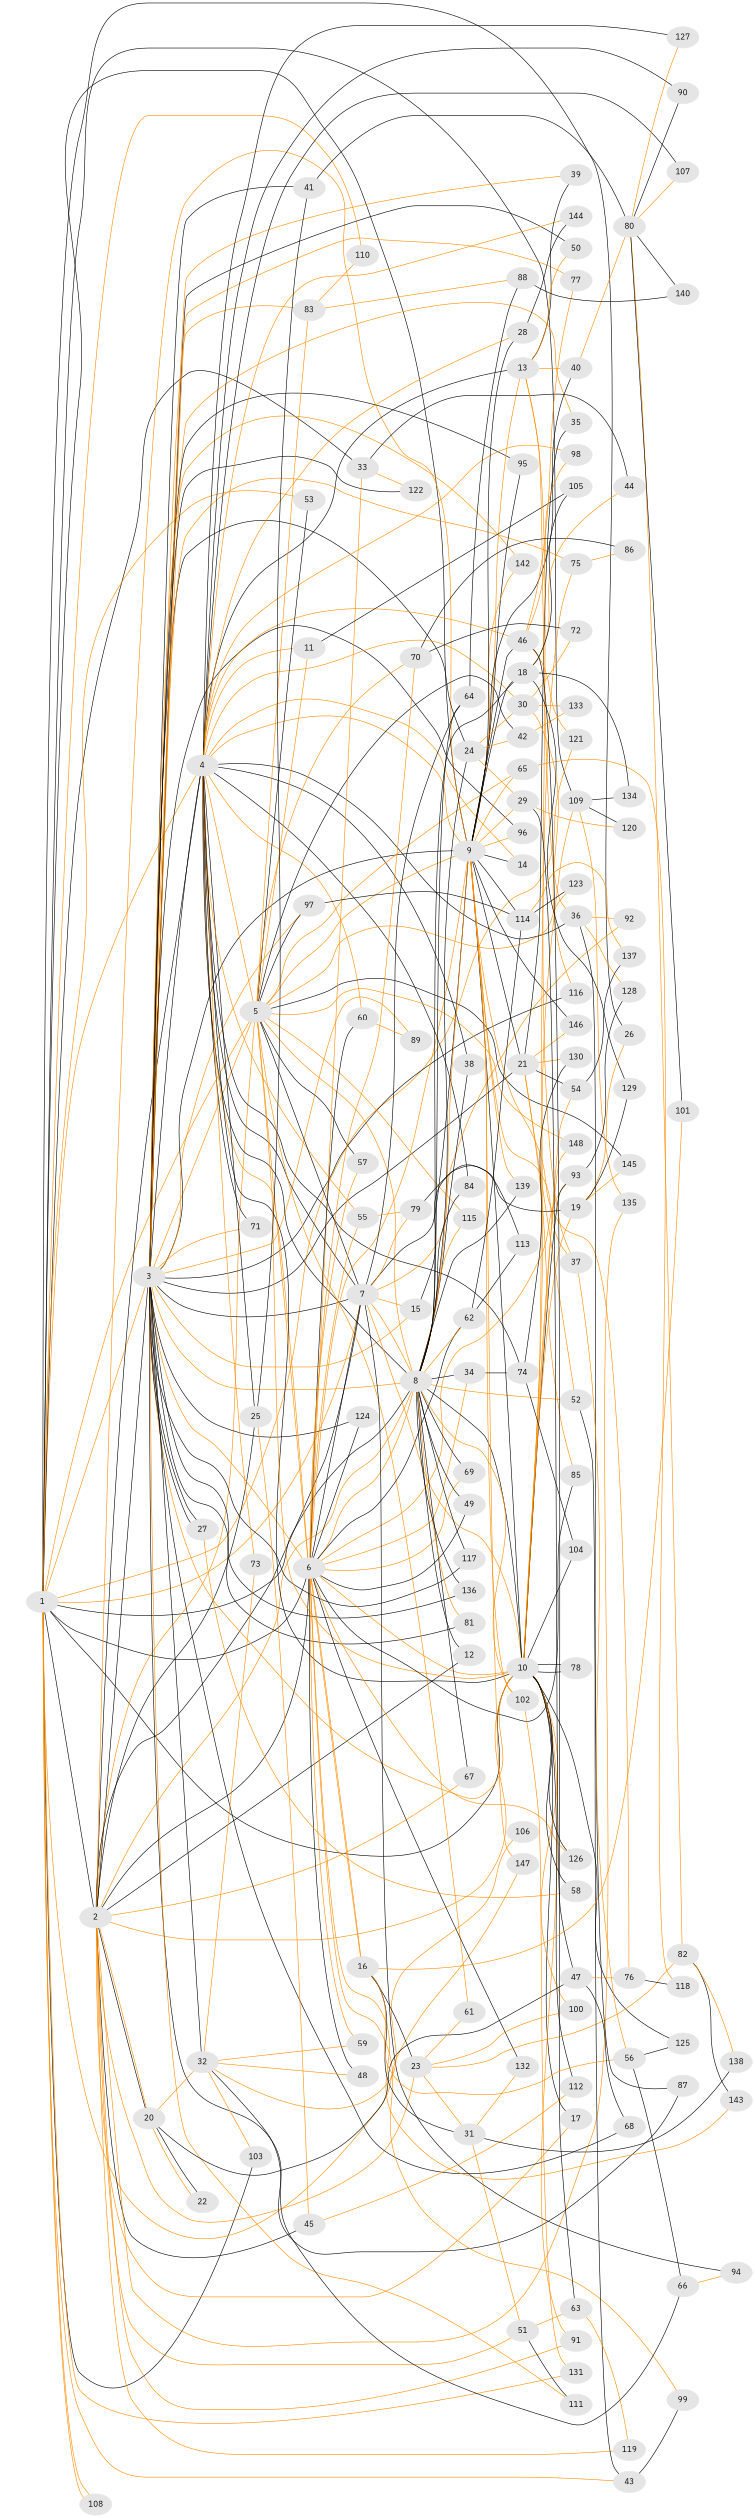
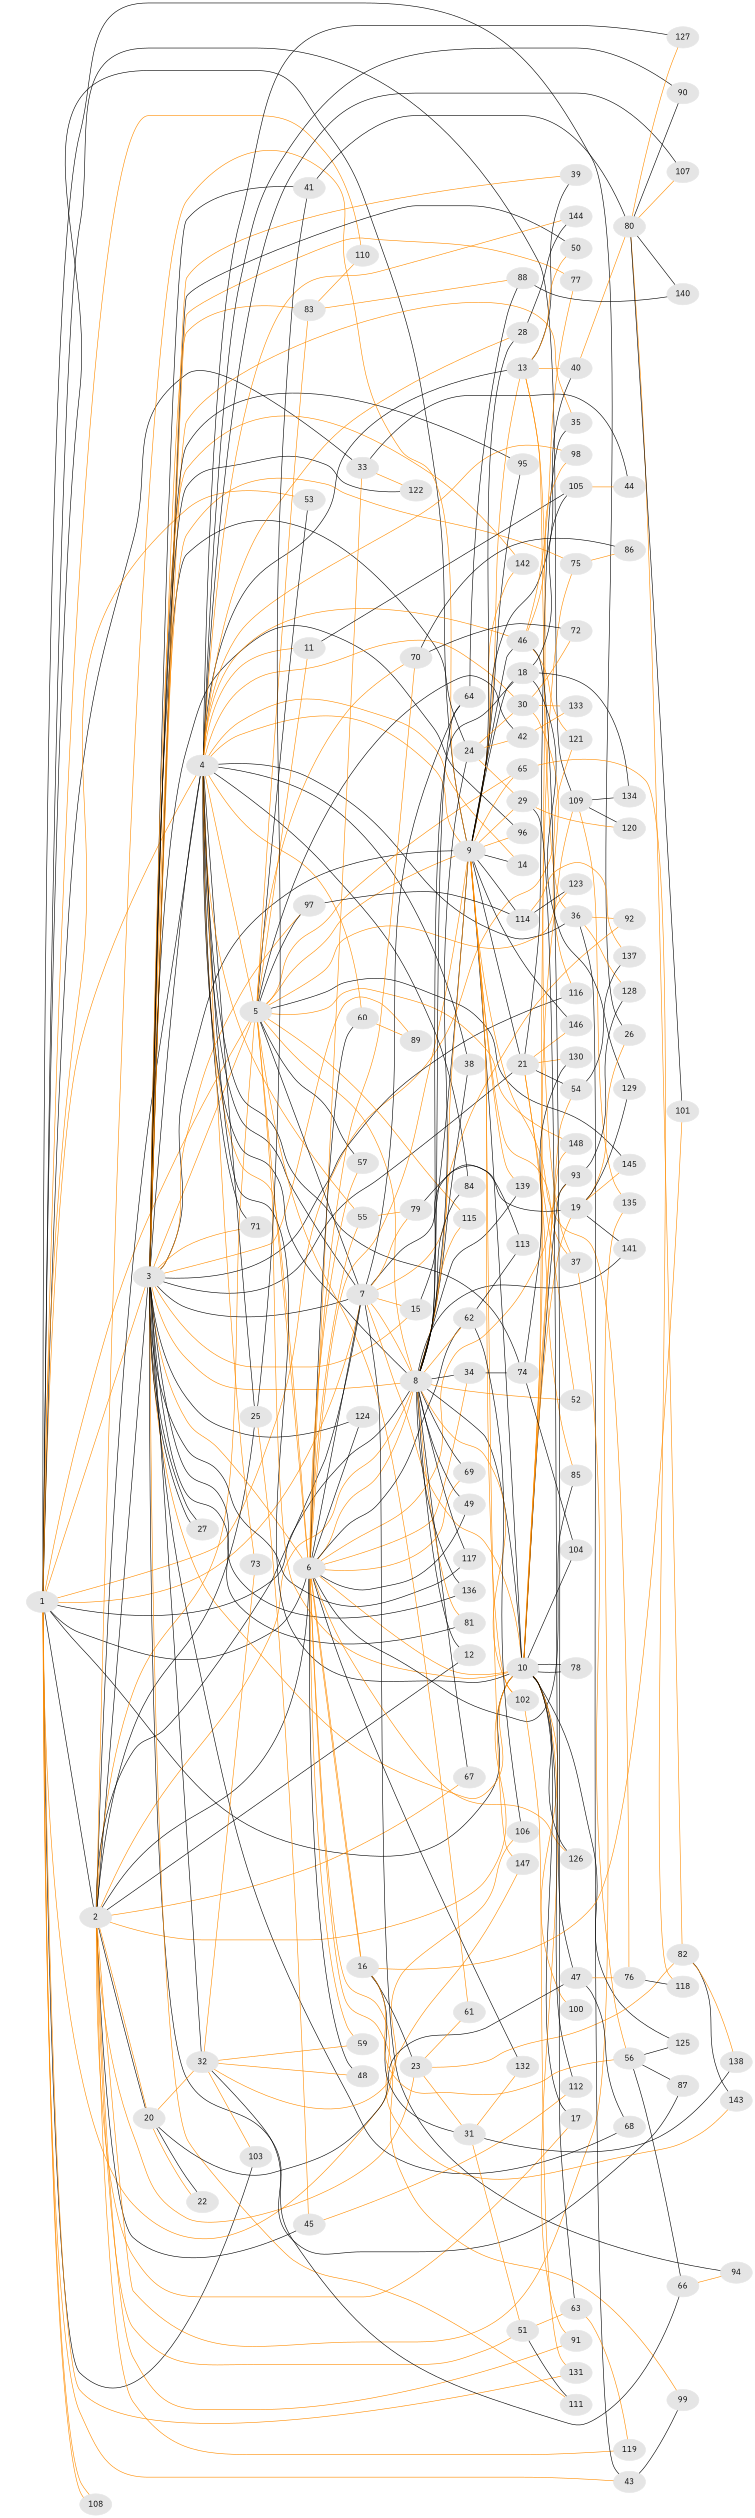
  graph {
    fontname="IBM Plex Sans"
    rankdir=LR
    node [color=gray90 fontname="IBM Plex Sans" style=filled]
    edge [color=darkorange fontname="IBM Plex Sans"]
    1
    2
    3
    4
    5
    6
    7
    8
    9
    10
    26
    33
    43
    53
    103
    108
    109
    110
    121
    131
    147
    12
    17
    20
    23
    25
    45
    51
    67
    91
    119
    135
    15
    21
    24
    27
    32
    35
    39
    41
    50
    68
    71
    75
    77
    81
    83
    87
    89
    95
    96
    97
    111
    116
    117
    122
    124
    136
    142
    11
    13
    14
    28
    30
    36
    38
    46
    55
    60
    73
    74
    84
    90
    98
    107
    127
    144
    42
    57
    61
    65
    70
    115
    123
    145
    148
    16
    34
    48
    49
    59
    62
    69
    85
    93
    99
    126
    132
    143
    64
    79
    92
    94
    18
    52
    102
    139
+   141
    29
    37
    40
    76
    114
    146
    19
    54
-   58
    78
    100
    104
    112
    125
    44
    134
    120
    22
    47
    31
    82
    63
    130
    66
    106
    80
    86
    88
    105
    72
    133
    128
    118
    56
    101
    113
    129
    137
    138
    140
    1 -- 2 [color=black]
    1 -- 3
    1 -- 4
    1 -- 5
    1 -- 6 [color=black]
    1 -- 7
    1 -- 8 [color=black]
    1 -- 9 [color=black]
    1 -- 10 [color=black]
    1 -- 26 [color=black]
    1 -- 33 [color=black]
    1 -- 43
    1 -- 53
    1 -- 103 [color=black]
    1 -- 108
    1 -- 108
    1 -- 109 [color=black]
    1 -- 110
    1 -- 121
    1 -- 131
    1 -- 147
    2 -- 3 [color=black]
    2 -- 4 [color=black]
    2 -- 5
    2 -- 6 [color=black]
    2 -- 7 [color=black]
    2 -- 8
    2 -- 9
    2 -- 10
    2 -- 12 [color=black]
    2 -- 17
    2 -- 20 [color=black]
    2 -- 20
    2 -- 23
    2 -- 25 [color=black]
    2 -- 45 [color=black]
    2 -- 51
    2 -- 67
    2 -- 91
    2 -- 119
    2 -- 135
    3 -- 4 [color=black]
    3 -- 5
    3 -- 6
    3 -- 7 [color=black]
    3 -- 8
    3 -- 9 [color=black]
    3 -- 10
    3 -- 15
    3 -- 21 [color=black]
    3 -- 24 [color=black]
    3 -- 27 [color=black]
    3 -- 27 [color=black]
    3 -- 32 [color=black]
    3 -- 35
    3 -- 39
    3 -- 41 [color=black]
    3 -- 50 [color=black]
    3 -- 68 [color=black]
    3 -- 71
    3 -- 75
    3 -- 77
    3 -- 81 [color=black]
    3 -- 83
    3 -- 87 [color=black]
    3 -- 89
    3 -- 95 [color=black]
    3 -- 96 [color=black]
    3 -- 97
    3 -- 111
    3 -- 116 [color=black]
    3 -- 117 [color=black]
    3 -- 122 [color=black]
    3 -- 124 [color=black]
    3 -- 136 [color=black]
    3 -- 142
    4 -- 5
    4 -- 6
    4 -- 7 [color=black]
    4 -- 8 [color=black]
    4 -- 9
    4 -- 10 [color=black]
    4 -- 25 [color=black]
    4 -- 71 [color=black]
    4 -- 11
    4 -- 13 [color=black]
    4 -- 14
    4 -- 28
    4 -- 30
    4 -- 36 [color=black]
    4 -- 38 [color=black]
    4 -- 46
    4 -- 55
    4 -- 60
    4 -- 73
    4 -- 74 [color=black]
    4 -- 84 [color=black]
    4 -- 90 [color=black]
    4 -- 98
    4 -- 107 [color=black]
    4 -- 127 [color=black]
    4 -- 144
    5 -- 6
    5 -- 7 [color=black]
    5 -- 8
    5 -- 9
    5 -- 10
    5 -- 53 [color=black]
    5 -- 83
    5 -- 97 [color=black]
    5 -- 11
    5 -- 42 [color=black]
    5 -- 57 [color=black]
    5 -- 61
    5 -- 65
    5 -- 70
    5 -- 115
    5 -- 123
    5 -- 145 [color=black]
    5 -- 148
    6 -- 7 [color=black]
    6 -- 8
    6 -- 9
    6 -- 10
    6 -- 33
    6 -- 124 [color=black]
    6 -- 55
    6 -- 60 [color=black]
    6 -- 57
    6 -- 70
    6 -- 16
    6 -- 16
    6 -- 34
    6 -- 48 [color=black]
    6 -- 49 [color=black]
    6 -- 59
    6 -- 62 [color=black]
    6 -- 69
    6 -- 85 [color=black]
    6 -- 93
    6 -- 99
    6 -- 126
    6 -- 132 [color=black]
    6 -- 143
    7 -- 8
    7 -- 9 [color=black]
    7 -- 10
    7 -- 15
    7 -- 64 [color=black]
    7 -- 79
    7 -- 92
    7 -- 94 [color=black]
    8 -- 9
    8 -- 10 [color=black]
    8 -- 12 [color=black]
    8 -- 67 [color=black]
    8 -- 24 [color=black]
    8 -- 81
    8 -- 117 [color=black]
    8 -- 136 [color=black]
    8 -- 38 [color=black]
    8 -- 84 [color=black]
    8 -- 115
    8 -- 34 [color=black]
    8 -- 49 [color=black]
    8 -- 62
    8 -- 69 [color=black]
    8 -- 64 [color=black]
    8 -- 18 [color=black]
    8 -- 52
    8 -- 102
    8 -- 139 [color=black]
+   8 -- 141 [color=black]
    9 -- 10 [color=black]
    9 -- 147
    9 -- 21 [color=black]
    9 -- 95 [color=black]
    9 -- 96
    9 -- 142
    9 -- 13
    9 -- 14 [color=black]
    9 -- 28 [color=black]
    9 -- 46 [color=black]
    9 -- 65
    9 -- 18 [color=black]
    9 -- 102
    9 -- 139
    9 -- 29
    9 -- 37
    9 -- 40 [color=black]
    9 -- 76
    9 -- 114 [color=black]
    9 -- 146 [color=black]
    10 -- 109
    10 -- 17 [color=black]
    10 -- 91
    10 -- 75
    10 -- 148
    10 -- 93 [color=black]
    10 -- 126 [color=black]
    10 -- 19
    10 -- 54
-   10 -- 58 [color=black]
    10 -- 78 [color=black]
    10 -- 78 [color=black]
    10 -- 100
    10 -- 104 [color=black]
    10 -- 112 [color=black]
    10 -- 125 [color=black]
    33 -- 122
    33 -- 44 [color=black]
    43 -- 99 [color=black]
    109 -- 135
    109 -- 134 [color=black]
    109 -- 120 [color=black]
    20 -- 32
    20 -- 22
    20 -- 22 [color=black]
    20 -- 47 [color=black]
    23 -- 61
-   23 -- 100
    23 -- 31
    23 -- 82
    25 -- 45
    25 -- 41 [color=black]
    45 -- 112
    51 -- 111 [color=black]
    51 -- 63
    15 -- 19 [color=black]
    21 -- 35 [color=black]
    21 -- 85
    21 -- 52
    21 -- 146
    21 -- 54 [color=black]
    21 -- 130
    24 -- 30
    24 -- 42
    24 -- 29
-   27 -- 58
    32 -- 103
    32 -- 73
    32 -- 48
    32 -- 59
    32 -- 66 [color=black]
    32 -- 106
    41 -- 80 [color=black]
    75 -- 86
    83 -- 110
    83 -- 88
    97 -- 114 [color=black]
    11 -- 105 [color=black]
    13 -- 39 [color=black]
    13 -- 50
    13 -- 36
    13 -- 37
    13 -- 40
    28 -- 144 [color=black]
    30 -- 116
    30 -- 72
    30 -- 133
    36 -- 43 [color=black]
    36 -- 92
    36 -- 128
    46 -- 121
    46 -- 77
    46 -- 98
    46 -- 63 [color=black]
    55 -- 79
    60 -- 89
    74 -- 104 [color=black]
    74 -- 130 [color=black]
    42 -- 133
    65 -- 118
    70 -- 86 [color=black]
    70 -- 72 [color=black]
    16 -- 23 [color=black]
    16 -- 31 [color=black]
    16 -- 56
    16 -- 101
    34 -- 74 [color=black]
-   62 -- 114 [color=black]
+   62 -- 106 [color=black]
    62 -- 113 [color=black]
    93 -- 128 [color=black]
    64 -- 88 [color=black]
    79 -- 113 [color=black]
-   18 -- 44
+   105 -- 44
    18 -- 134 [color=black]
    18 -- 105 [color=black]
    18 -- 129 [color=black]
    102 -- 131
    29 -- 120
    29 -- 47 [color=black]
    37 -- 56
    40 -- 80
    76 -- 118 [color=black]
    114 -- 123 [color=black]
    114 -- 137
    19 -- 26
    19 -- 145
+   19 -- 141 [color=black]
    19 -- 129 [color=black]
    54 -- 137 [color=black]
    47 -- 68 [color=black]
    47 -- 76
    31 -- 51
    31 -- 132
    31 -- 138 [color=black]
    82 -- 143 [color=black]
    82 -- 138
    63 -- 119
    66 -- 94
    80 -- 90 [color=black]
    80 -- 107
    80 -- 127
    80 -- 82
    80 -- 101 [color=black]
    80 -- 140 [color=black]
    88 -- 140 [color=black]
-   52 -- 87 [color=black]
+   56 -- 87 [color=black]
    56 -- 125 [color=black]
    56 -- 66 [color=black]
  }
